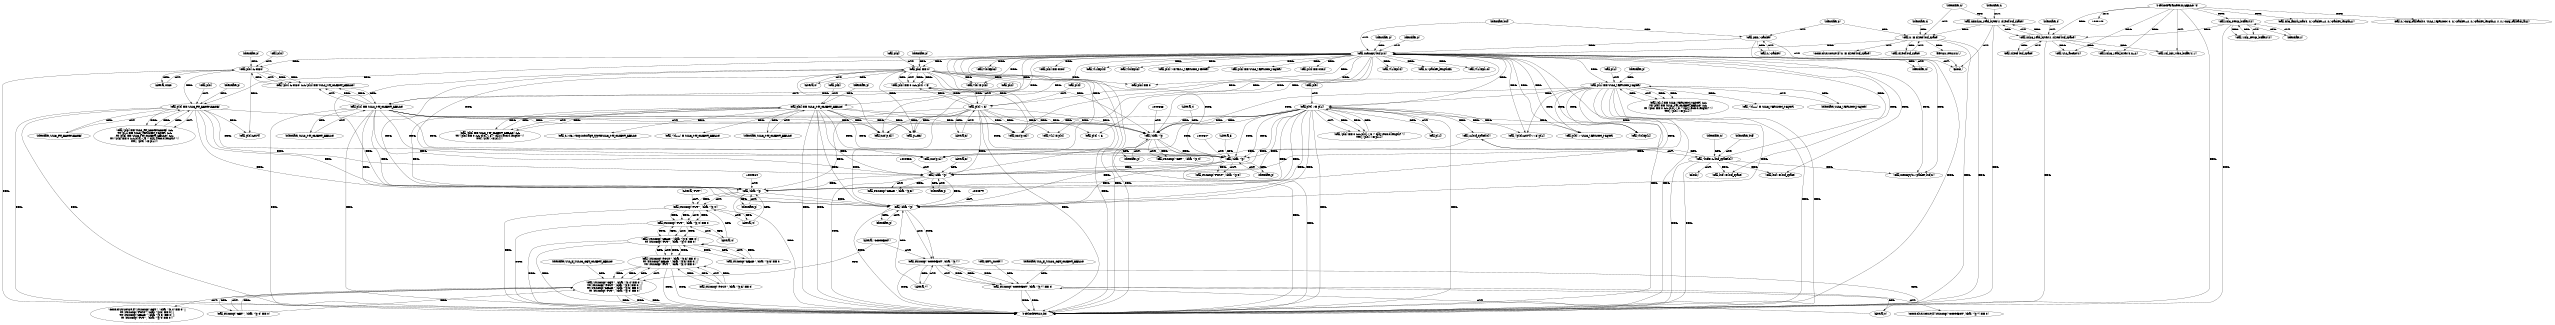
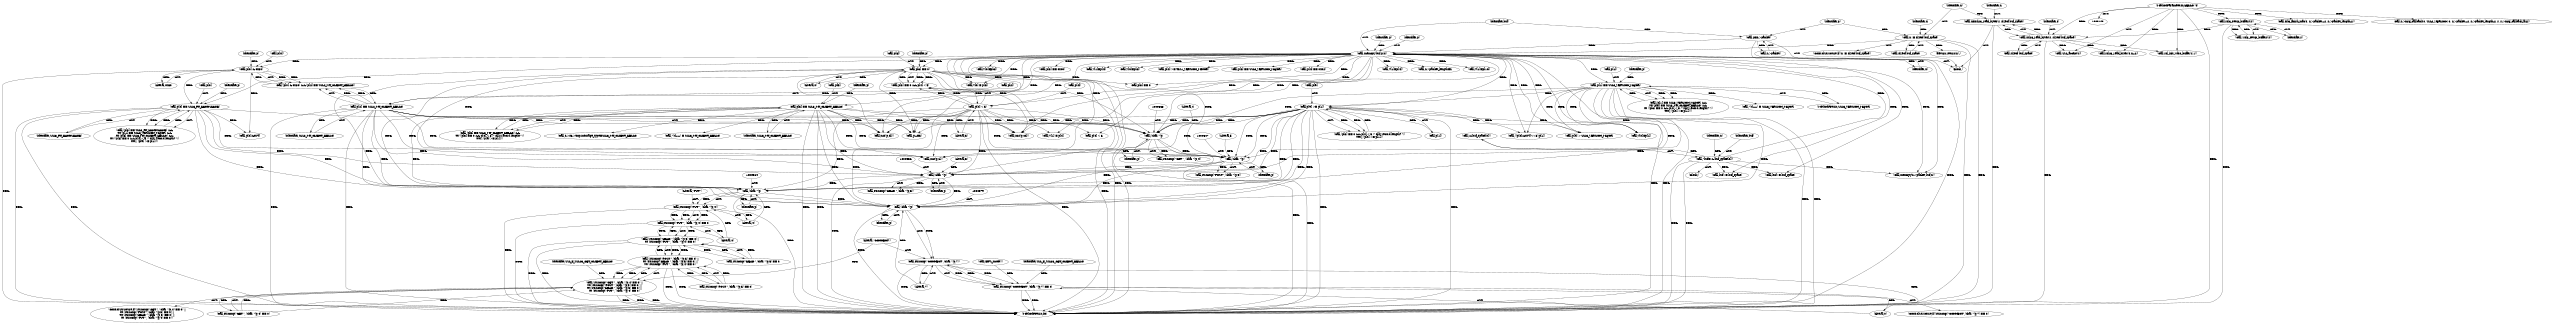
  digraph {
    n1 [label="(Call,(char *)p)"]
    n2 [label="(Call,strncmp(\"PUT \", (char *)p,4))"]
    n3 [label="(Call,(char *)p)"]
    n4 [label="(MethodReturn,int)"]
    n5 [label="(Identifier,p)"]
    n6 [label="(Call,strncmp(\"PUT \", (char *)p,4) == 0)"]
    n7 [label="(Literal,4)"]
    n8 [label="(Call,strncmp(\"CONNECT\",(char *)p,7))"]
    n9 [label="(Identifier,p)"]
    n10 [label="(Call,p[3] == 0)"]
    n11 [label="(Call,(char *)p)"]
    n12 [label="(Call,(char *)p)"]
    n13 [label="(Call,(char *)p)"]
    n14 [label="(Call,p[3] == 0)"]
    n15 [label="(Call,n2s(p,cl))"]
    n16 [label="(Call,p[3] == 0 && p[4] < 5)"]
    n17 [label="(Call,n2s(p,sil))"]
    n18 [label="(Call,n2s(p,csl))"]
    n19 [label="(Call,v[0] = p[3])"]
    n20 [label="(Call,p+=5)"]
    n21 [label="(Literal,0)"]
    n22 [label="(Call,strncmp(\"HEAD \",(char *)p,5))"]
    n23 [label="(Identifier,p)"]
    n24 [label="(Call,strncmp(\"POST \",(char *)p,5))"]
    n25 [label="(Identifier,p)"]
    n26 [label="(Call,strncmp(\"GET \", (char *)p,4))"]
    n27 [label="(Identifier,p)"]
    n28 [label="(Call,p[4] < 5)"]
    n29 [label="(Call,memcpy(buf,p,n))"]
    n30 [label="(Call,p[0] == SSL3_RT_HANDSHAKE)"]
    n31 [label="(Call,p[0] & 0x80)"]
    n32 [label="(Call,p[5] == SSL3_MT_CLIENT_HELLO)"]
    n33 [label="(Call,p[9] >= p[1])"]
    n34 [label="(Call,p[1] == SSL3_VERSION_MAJOR)"]
    n35 [label="(Call,p[2] == SSL2_MT_CLIENT_HELLO)"]
    n36 [label="(Call,v[0]=p[3])"]
    n37 [label="(Call,v[1] = p[4])"]
    n38 [label="(Call,buf != buf_space)"]
    n39 [label="(Block,)"]
    n40 [label="(Call,v[0]=p[1])"]
    n41 [label="(Call,p[3] == 0x00)"]
    n42 [label="(Call,v[1]=p[4])"]
    n43 [label="(Call,((p[0]&0x7f)<<8)|p[1])"]
    n44 [label="(Call,p[9] > SSL3_VERSION_MAJOR)"]
    n45 [label="(Call,v[0]=p[3])"]
    n46 [label="(Call,p[4] >= TLS1_VERSION_MINOR)"]
    n47 [label="(Call,p[3] == SSL3_VERSION_MAJOR)"]
    n48 [label="(Call,p[4] == 0x02)"]
    n49 [label="(Identifier,n)"]
    n50 [label="(Call,v[1]=p[4])"]
    n51 [label="(Call,memcpy(s->packet,buf,n))"]
    n52 [label="(Call,p[4] < 6)"]
    n53 [label="(Call,s->packet_length=n)"]
    n54 [label="(Call,v[1]=p[10])"]
    n55 [label="(Call,buf != buf_space)"]
    n56 [label="(Identifier,SSL3_RT_HANDSHAKE)"]
    n57 [label="(Call,(p[0] == SSL3_RT_HANDSHAKE) &&\n\t\t\t (p[1] == SSL3_VERSION_MAJOR) &&\n\t\t\t (p[5] == SSL3_MT_CLIENT_HELLO) &&\n\t\t\t ((p[3] == 0 && p[4] < 5 /* silly record length? */)\n\t\t\t\t|| (p[9] >= p[1])))"]
    n58 [label="(Call,p[0]&0x7f)"]
    n59 [label="(Call,(p[0] & 0x80) && (p[2] == SSL2_MT_CLIENT_HELLO))"]
    n60 [label="(Literal,0x80)"]
    n61 [label="(Call,s->s3->tmp.message_type=SSL3_MT_CLIENT_HELLO)"]
    n62 [label="(Call,*(d++) = SSL3_MT_CLIENT_HELLO)"]
    n63 [label="(Identifier,SSL3_MT_CLIENT_HELLO)"]
    n64 [label="(Call,(p[5] == SSL3_MT_CLIENT_HELLO) &&\n\t\t\t ((p[3] == 0 && p[4] < 5 /* silly record length? */)\n\t\t\t\t|| (p[9] >= p[1])))"]
    n65 [label="(Call,(p[3] == 0 && p[4] < 5 /* silly record length? */)\n\t\t\t\t|| (p[9] >= p[1]))"]
    n66 [label="(Call,p[1])"]
    n67 [label="(Call,(p[1] == SSL3_VERSION_MAJOR) &&\n\t\t\t (p[5] == SSL3_MT_CLIENT_HELLO) &&\n\t\t\t ((p[3] == 0 && p[4] < 5 /* silly record length? */)\n\t\t\t\t|| (p[9] >= p[1])))"]
    n68 [label="(Call,*(d++) = SSL3_VERSION_MAJOR)"]
-   n69 [label="(Identifier,SSL3_VERSION_MAJOR)"]
+   n69 [label="(MethodReturn,SSL3_VERSION_MAJOR)"]
    n70 [label="(Literal,5)"]
    n71 [label="(Identifier,SSL2_MT_CLIENT_HELLO)"]
    n72 [label="(Call,*buf= &(buf_space[0]))"]
    n73 [label="(Call,&(buf_space[0]))"]
    n74 [label="(Block,)"]
    n75 [label="(Call,p=s->packet)"]
    n76 [label="(Call,s->packet)"]
    n77 [label="(Call,n != sizeof buf_space)"]
    n78 [label="(ControlStructure,if (n != sizeof buf_space))"]
    n79 [label="(Call,sizeof buf_space)"]
    n80 [label="(Return,return(n);)"]
    n81 [label="(Call,n=ssl23_read_bytes(s, sizeof buf_space))"]
    n82 [label="(Call,ssl23_read_bytes(s, sizeof buf_space))"]
    n83 [label="(Call,SSL_accept(s))"]
    n84 [label="(Call,ssl_init_wbio_buffer(s,1))"]
    n85 [label="(Call,sizeof buf_space)"]
    n86 [label="(Call,ssl23_read_bytes(s,n+2))"]
    n87 [label="(Call,ssl3_setup_buffers(s))"]
    n88 [label="(Identifier,s)"]
    n89 [label="(Call,!ssl3_setup_buffers(s))"]
    n90 [label="(MethodParameterIn,HELLO *s)"]
    n91 [label="(Call,ssl3_finish_mac(s, s->packet+2, s->packet_length-2))"]
    n92 [label="(Call,s->msg_callback(0, SSL2_VERSION, 0, s->packet+2, s->packet_length-2, s, s->msg_callback_arg))"]
    1000143
    n94 [label="(Call,(strncmp(\"HEAD \",(char *)p,5) == 0) ||\n\t\t\t (strncmp(\"PUT \", (char *)p,4) == 0))"]
    n95 [label="(Literal,0)"]
    n96 [label="(Call,(strncmp(\"POST \",(char *)p,5) == 0) ||\n\t\t\t (strncmp(\"HEAD \",(char *)p,5) == 0) ||\n\t\t\t (strncmp(\"PUT \", (char *)p,4) == 0))"]
    n97 [label="(Call,strncmp(\"HEAD \",(char *)p,5) == 0)"]
    n98 [label="(Call,(strncmp(\"GET \", (char *)p,4) == 0) ||\n\t\t\t (strncmp(\"POST \",(char *)p,5) == 0) ||\n\t\t\t (strncmp(\"HEAD \",(char *)p,5) == 0) ||\n\t\t\t (strncmp(\"PUT \", (char *)p,4) == 0))"]
    n99 [label="(Call,strncmp(\"POST \",(char *)p,5) == 0)"]
    n100 [label="(ControlStructure,if ((strncmp(\"GET \", (char *)p,4) == 0) ||\n\t\t\t (strncmp(\"POST \",(char *)p,5) == 0) ||\n\t\t\t (strncmp(\"HEAD \",(char *)p,5) == 0) ||\n\t\t\t (strncmp(\"PUT \", (char *)p,4) == 0)))"]
    n101 [label="(Call,strncmp(\"GET \", (char *)p,4) == 0)"]
    n102 [label="(Call,strncmp(\"CONNECT\",(char *)p,7) == 0)"]
    n103 [label="(Literal,7)"]
    n104 [label="(Literal,0)"]
    n105 [label="(ControlStructure,if (strncmp(\"CONNECT\",(char *)p,7) == 0))"]
    n106 [label="(Identifier,SSL_F_SSL23_GET_CLIENT_HELLO)"]
    n107 [label="(Call,p[1])"]
    n108 [label="(Identifier,p)"]
    n109 [label="(Literal,4)"]
    n110 [label="(Identifier,buf)"]
    n111 [label="(Identifier,buf)"]
    n112 [label="(Identifier,p)"]
    n113 [label="(Call,p[0])"]
    n114 [label="(Identifier,n)"]
    n115 [label="(Call,p[9])"]
    n116 [label="(Call,FIPS_mode())"]
    n117 [label="(Call,p[5])"]
    n118 [label="(Identifier,p)"]
    n119 [label="(Literal,5)"]
    n120 [label="(Identifier,p)"]
    n121 [label="(Literal,5)"]
    n122 [label="(Identifier,p)"]
    n123 [label="(Identifier,n)"]
    n124 [label="(Identifier,p)"]
    n125 [label="(Identifier,n)"]
    n126 [label="(Call,p[4])"]
    n127 [label="(Call,p[2])"]
    n128 [label="(Identifier,n)"]
    n129 [label="(Literal,\"PUT \")"]
    n130 [label="(Call,p[0])"]
    n131 [label="(Identifier,SSL_F_SSL23_GET_CLIENT_HELLO)"]
    n132 [label="(Identifier,p)"]
    n133 [label="(Call,p[3])"]
    n134 [label="(Identifier,p)"]
    n135 [label="(Identifier,s)"]
    n136 [label="(Literal,\"CONNECT\")"]
    1000564
    1000556
    1000547
    1000538
    1000579
    n1 -> n2 [label="AST: "]
    n1 -> n2 [label="DDG: "]
    n1 -> n3 [label="DDG: "]
    n1 -> n4 [label="DDG: "]
    n1 -> n5 [label="CFG: "]
    n2 -> n4 [label="DDG: "]
    n2 -> n6 [label="AST: "]
    n2 -> n6 [label="DDG: "]
    n2 -> n6 [label="DDG: "]
    n2 -> n6 [label="DDG: "]
    n2 -> n7 [label="CFG: "]
    n3 -> n4 [label="DDG: "]
    n3 -> n8 [label="AST: "]
    n3 -> n8 [label="DDG: "]
    n3 -> n9 [label="CFG: "]
    n5 -> n1 [label="AST: "]
    n6 -> n4 [label="DDG: "]
    n6 -> n94 [label="AST: "]
    n6 -> n94 [label="DDG: "]
    n6 -> n94 [label="DDG: "]
    n6 -> n95 [label="CFG: "]
    n7 -> n1 [label="CFG: "]
    n7 -> n2 [label="AST: "]
    n8 -> n4 [label="DDG: "]
    n8 -> n102 [label="AST: "]
    n8 -> n102 [label="DDG: "]
    n8 -> n102 [label="DDG: "]
    n8 -> n102 [label="DDG: "]
    n8 -> n103 [label="CFG: "]
    n9 -> n3 [label="AST: "]
    n10 -> n1 [label="DDG: "]
    n10 -> n3 [label="DDG: "]
    n10 -> n4 [label="DDG: "]
    n10 -> n11 [label="DDG: "]
    n10 -> n12 [label="DDG: "]
    n10 -> n13 [label="DDG: "]
    n10 -> n14 [label="DDG: "]
    n10 -> n15 [label="DDG: "]
    n10 -> n16 [label="AST: "]
    n10 -> n16 [label="DDG: "]
    n10 -> n16 [label="DDG: "]
    n10 -> n17 [label="DDG: "]
    n10 -> n18 [label="DDG: "]
    n10 -> n19 [label="DDG: "]
    n10 -> n20 [label="DDG: "]
    n10 -> n21 [label="CFG: "]
    n11 -> n1 [label="DDG: "]
    n11 -> n3 [label="DDG: "]
    n11 -> n4 [label="DDG: "]
    n11 -> n22 [label="AST: "]
    n11 -> n22 [label="DDG: "]
    n11 -> n23 [label="CFG: "]
    n12 -> n3 [label="DDG: "]
    n12 -> n4 [label="DDG: "]
    n12 -> n11 [label="DDG: "]
    n12 -> n24 [label="AST: "]
    n12 -> n24 [label="DDG: "]
    n12 -> n25 [label="CFG: "]
    n13 -> n3 [label="DDG: "]
    n13 -> n4 [label="DDG: "]
    n13 -> n12 [label="DDG: "]
    n13 -> n26 [label="AST: "]
    n13 -> n26 [label="DDG: "]
    n13 -> n27 [label="CFG: "]
    n16 -> n10 [label="CFG: "]
    n16 -> n28 [label="DDG: "]
    n21 -> n10 [label="AST: "]
    n23 -> n11 [label="AST: "]
    n25 -> n12 [label="AST: "]
    n27 -> n13 [label="AST: "]
    n28 -> n1 [label="DDG: "]
    n28 -> n3 [label="DDG: "]
    n28 -> n4 [label="DDG: "]
    n28 -> n11 [label="DDG: "]
    n28 -> n12 [label="DDG: "]
    n28 -> n13 [label="DDG: "]
-   n73 -> n15 [label="DDG: "]
+   n28 -> n15 [label="DDG: "]
    n28 -> n16 [label="AST: "]
    n28 -> n16 [label="DDG: "]
    n28 -> n16 [label="DDG: "]
    n28 -> n17 [label="DDG: "]
    n28 -> n18 [label="DDG: "]
    n28 -> n20 [label="DDG: "]
    n28 -> n37 [label="DDG: "]
    n28 -> n52 [label="DDG: "]
    n28 -> n70 [label="CFG: "]
    n29 -> n4 [label="DDG: "]
    n29 -> n4 [label="DDG: "]
    n29 -> n4 [label="DDG: "]
    n29 -> n4 [label="DDG: "]
    n29 -> n10 [label="DDG: "]
    n29 -> n13 [label="DDG: "]
    n29 -> n14 [label="DDG: "]
    n29 -> n15 [label="DDG: "]
    n29 -> n17 [label="DDG: "]
    n29 -> n18 [label="DDG: "]
    n29 -> n19 [label="DDG: "]
    n29 -> n20 [label="DDG: "]
    n29 -> n28 [label="DDG: "]
    n29 -> n30 [label="DDG: "]
    n29 -> n31 [label="DDG: "]
    n29 -> n32 [label="DDG: "]
    n29 -> n33 [label="DDG: "]
    n29 -> n34 [label="DDG: "]
    n29 -> n35 [label="DDG: "]
    n29 -> n36 [label="DDG: "]
    n29 -> n37 [label="DDG: "]
    n29 -> n38 [label="DDG: "]
    n29 -> n39 [label="AST: "]
    n29 -> n40 [label="DDG: "]
    n29 -> n41 [label="DDG: "]
    n29 -> n42 [label="DDG: "]
    n29 -> n43 [label="DDG: "]
    n29 -> n44 [label="DDG: "]
    n29 -> n45 [label="DDG: "]
    n29 -> n46 [label="DDG: "]
    n29 -> n47 [label="DDG: "]
    n29 -> n48 [label="DDG: "]
    n29 -> n49 [label="CFG: "]
    n29 -> n50 [label="DDG: "]
    n29 -> n51 [label="DDG: "]
    n29 -> n51 [label="DDG: "]
    n29 -> n52 [label="DDG: "]
    n29 -> n53 [label="DDG: "]
    n29 -> n54 [label="DDG: "]
    n29 -> n55 [label="DDG: "]
    n30 -> n1 [label="DDG: "]
    n30 -> n3 [label="DDG: "]
    n30 -> n4 [label="DDG: "]
    n30 -> n4 [label="DDG: "]
    n30 -> n11 [label="DDG: "]
    n30 -> n12 [label="DDG: "]
    n30 -> n13 [label="DDG: "]
    n30 -> n56 [label="CFG: "]
    n30 -> n57 [label="AST: "]
    n30 -> n57 [label="DDG: "]
    n30 -> n57 [label="DDG: "]
    n30 -> n58 [label="DDG: "]
    n31 -> n4 [label="DDG: "]
    n31 -> n30 [label="DDG: "]
    n31 -> n58 [label="DDG: "]
    n31 -> n59 [label="AST: "]
    n31 -> n59 [label="DDG: "]
    n31 -> n59 [label="DDG: "]
    n31 -> n60 [label="CFG: "]
    n32 -> n1 [label="DDG: "]
    n32 -> n3 [label="DDG: "]
    n32 -> n4 [label="DDG: "]
    n32 -> n4 [label="DDG: "]
    n32 -> n11 [label="DDG: "]
    n32 -> n12 [label="DDG: "]
    n32 -> n13 [label="DDG: "]
    n32 -> n15 [label="DDG: "]
    n32 -> n17 [label="DDG: "]
    n32 -> n18 [label="DDG: "]
    n32 -> n20 [label="DDG: "]
    n32 -> n61 [label="DDG: "]
    n32 -> n62 [label="DDG: "]
    n32 -> n63 [label="CFG: "]
    n32 -> n64 [label="AST: "]
    n32 -> n64 [label="DDG: "]
    n32 -> n64 [label="DDG: "]
    n33 -> n1 [label="DDG: "]
    n33 -> n1 [label="DDG: "]
    n33 -> n3 [label="DDG: "]
    n33 -> n3 [label="DDG: "]
    n33 -> n4 [label="DDG: "]
    n33 -> n4 [label="DDG: "]
    n33 -> n11 [label="DDG: "]
    n33 -> n11 [label="DDG: "]
    n33 -> n12 [label="DDG: "]
    n33 -> n12 [label="DDG: "]
    n33 -> n13 [label="DDG: "]
    n33 -> n13 [label="DDG: "]
    n33 -> n15 [label="DDG: "]
    n33 -> n17 [label="DDG: "]
    n33 -> n18 [label="DDG: "]
-   n33 -> n73 [label="DDG: "]
+   n33 -> n20 [label="DDG: "]
    n33 -> n40 [label="DDG: "]
    n33 -> n43 [label="DDG: "]
    n33 -> n44 [label="DDG: "]
    n33 -> n65 [label="AST: "]
    n33 -> n65 [label="DDG: "]
    n33 -> n65 [label="DDG: "]
    n33 -> n66 [label="CFG: "]
    n34 -> n1 [label="DDG: "]
    n34 -> n3 [label="DDG: "]
    n34 -> n4 [label="DDG: "]
    n34 -> n4 [label="DDG: "]
    n34 -> n11 [label="DDG: "]
    n34 -> n12 [label="DDG: "]
    n34 -> n13 [label="DDG: "]
    n34 -> n33 [label="DDG: "]
    n34 -> n40 [label="DDG: "]
    n34 -> n43 [label="DDG: "]
    n34 -> n44 [label="DDG: "]
    n34 -> n67 [label="AST: "]
    n34 -> n67 [label="DDG: "]
    n34 -> n67 [label="DDG: "]
    n34 -> n68 [label="DDG: "]
    n34 -> n69 [label="CFG: "]
    n35 -> n1 [label="DDG: "]
    n35 -> n3 [label="DDG: "]
    n35 -> n4 [label="DDG: "]
    n35 -> n4 [label="DDG: "]
    n35 -> n11 [label="DDG: "]
    n35 -> n12 [label="DDG: "]
    n35 -> n13 [label="DDG: "]
    n35 -> n15 [label="DDG: "]
    n35 -> n17 [label="DDG: "]
    n35 -> n18 [label="DDG: "]
    n35 -> n20 [label="AST: "]
    n35 -> n59 [label="AST: "]
    n35 -> n59 [label="DDG: "]
    n35 -> n59 [label="DDG: "]
    n35 -> n71 [label="CFG: "]
    n49 -> n29 [label="AST: "]
    n56 -> n30 [label="AST: "]
    n57 -> n30 [label="CFG: "]
    n59 -> n31 [label="CFG: "]
    n59 -> n35 [label="CFG: "]
    n60 -> n31 [label="AST: "]
    n63 -> n32 [label="AST: "]
    n64 -> n32 [label="CFG: "]
    n65 -> n33 [label="CFG: "]
    n66 -> n33 [label="AST: "]
    n67 -> n34 [label="CFG: "]
    n69 -> n34 [label="AST: "]
    n70 -> n28 [label="AST: "]
    n71 -> n35 [label="AST: "]
    n72 -> n4 [label="DDG: "]
    n72 -> n4 [label="DDG: "]
    n72 -> n29 [label="DDG: "]
    n72 -> n38 [label="DDG: "]
    n72 -> n51 [label="DDG: "]
    n72 -> n55 [label="DDG: "]
    n72 -> n73 [label="CFG: "]
    n72 -> n74 [label="AST: "]
    n73 -> n72 [label="AST: "]
    n75 -> n4 [label="DDG: "]
    n75 -> n29 [label="DDG: "]
    n75 -> n39 [label="AST: "]
    n75 -> n76 [label="CFG: "]
    n76 -> n75 [label="AST: "]
    n77 -> n4 [label="DDG: "]
    n77 -> n4 [label="DDG: "]
    n77 -> n29 [label="DDG: "]
    n77 -> n78 [label="AST: "]
    n77 -> n79 [label="CFG: "]
    n77 -> n80 [label="DDG: "]
    n79 -> n77 [label="AST: "]
    n81 -> n4 [label="DDG: "]
    n81 -> n39 [label="AST: "]
-   n81 -> n77 [label="DDG: "]
    n81 -> n82 [label="CFG: "]
    n82 -> n4 [label="DDG: "]
    n82 -> n81 [label="AST: "]
    n82 -> n81 [label="DDG: "]
    n82 -> n83 [label="DDG: "]
    n82 -> n84 [label="DDG: "]
    n82 -> n85 [label="CFG: "]
    n82 -> n86 [label="DDG: "]
    n85 -> n82 [label="AST: "]
    n87 -> n4 [label="DDG: "]
    n87 -> n82 [label="DDG: "]
    n87 -> n88 [label="CFG: "]
    n87 -> n89 [label="AST: "]
    n87 -> n89 [label="DDG: "]
    n88 -> n87 [label="AST: "]
    n89 -> n87 [label="CFG: "]
    n90 -> n4 [label="DDG: "]
    n90 -> n82 [label="DDG: "]
-   n90 -> n83 [label="DDG: "]
-   n90 -> n84 [label="AST: "]
+   n90 -> n83 [label="AST: "]
+   n90 -> n84 [label="DDG: "]
    n90 -> n86 [label="DDG: "]
    n90 -> n87 [label="DDG: "]
    n90 -> n91 [label="DDG: "]
    n90 -> n92 [label="DDG: "]
    n90 -> 1000143 [label="AST: "]
    n94 -> n4 [label="DDG: "]
    n94 -> n4 [label="DDG: "]
    n94 -> n6 [label="CFG: "]
    n94 -> n96 [label="AST: "]
    n94 -> n96 [label="DDG: "]
    n94 -> n96 [label="DDG: "]
    n94 -> n97 [label="CFG: "]
    n95 -> n2 [label="CFG: "]
    n95 -> n6 [label="AST: "]
    n96 -> n4 [label="DDG: "]
    n96 -> n4 [label="DDG: "]
    n96 -> n94 [label="CFG: "]
    n96 -> n98 [label="AST: "]
    n96 -> n98 [label="DDG: "]
    n96 -> n98 [label="DDG: "]
    n96 -> n99 [label="CFG: "]
    n97 -> n94 [label="AST: "]
    n97 -> n94 [label="DDG: "]
    n97 -> n94 [label="DDG: "]
    n98 -> n4 [label="DDG: "]
    n98 -> n4 [label="DDG: "]
    n98 -> n4 [label="DDG: "]
    n98 -> n96 [label="CFG: "]
    n98 -> n100 [label="AST: "]
    n98 -> n101 [label="CFG: "]
    n99 -> n96 [label="AST: "]
    n99 -> n96 [label="DDG: "]
    n99 -> n96 [label="DDG: "]
    n101 -> n98 [label="AST: "]
    n101 -> n98 [label="DDG: "]
    n101 -> n98 [label="DDG: "]
    n102 -> n4 [label="DDG: "]
    n102 -> n4 [label="DDG: "]
    n102 -> n104 [label="CFG: "]
    n102 -> n105 [label="AST: "]
    n103 -> n3 [label="CFG: "]
    n103 -> n8 [label="AST: "]
    n104 -> n8 [label="CFG: "]
    n104 -> n102 [label="AST: "]
    n106 -> n102 [label="CFG: "]
    n107 -> n34 [label="AST: "]
    n108 -> n75 [label="AST: "]
    n108 -> n77 [label="CFG: "]
    n109 -> n13 [label="CFG: "]
    n110 -> n29 [label="AST: "]
    n110 -> n75 [label="CFG: "]
    n111 -> n72 [label="AST: "]
    n112 -> n29 [label="CFG: "]
    n113 -> n30 [label="AST: "]
    n114 -> n77 [label="CFG: "]
    n115 -> n33 [label="AST: "]
    n116 -> n102 [label="CFG: "]
    n117 -> n32 [label="AST: "]
    n118 -> n32 [label="CFG: "]
    n119 -> n11 [label="CFG: "]
    n120 -> n29 [label="AST: "]
    n121 -> n12 [label="CFG: "]
    n122 -> n30 [label="CFG: "]
    n123 -> n77 [label="AST: "]
    n123 -> n81 [label="CFG: "]
    n124 -> n34 [label="CFG: "]
    n125 -> n72 [label="CFG: "]
    n126 -> n28 [label="AST: "]
    n127 -> n35 [label="AST: "]
    n128 -> n81 [label="AST: "]
    n129 -> n2 [label="AST: "]
    n130 -> n31 [label="AST: "]
    n131 -> n98 [label="CFG: "]
    n132 -> n31 [label="CFG: "]
    n133 -> n10 [label="AST: "]
    n134 -> n10 [label="CFG: "]
    n135 -> n82 [label="AST: "]
    n136 -> n8 [label="AST: "]
    n136 -> n98 [label="CFG: "]
    1000564 -> n1 [label="AST: "]
    1000556 -> n11 [label="AST: "]
    1000547 -> n12 [label="AST: "]
    1000538 -> n13 [label="AST: "]
    1000579 -> n3 [label="AST: "]
  }
